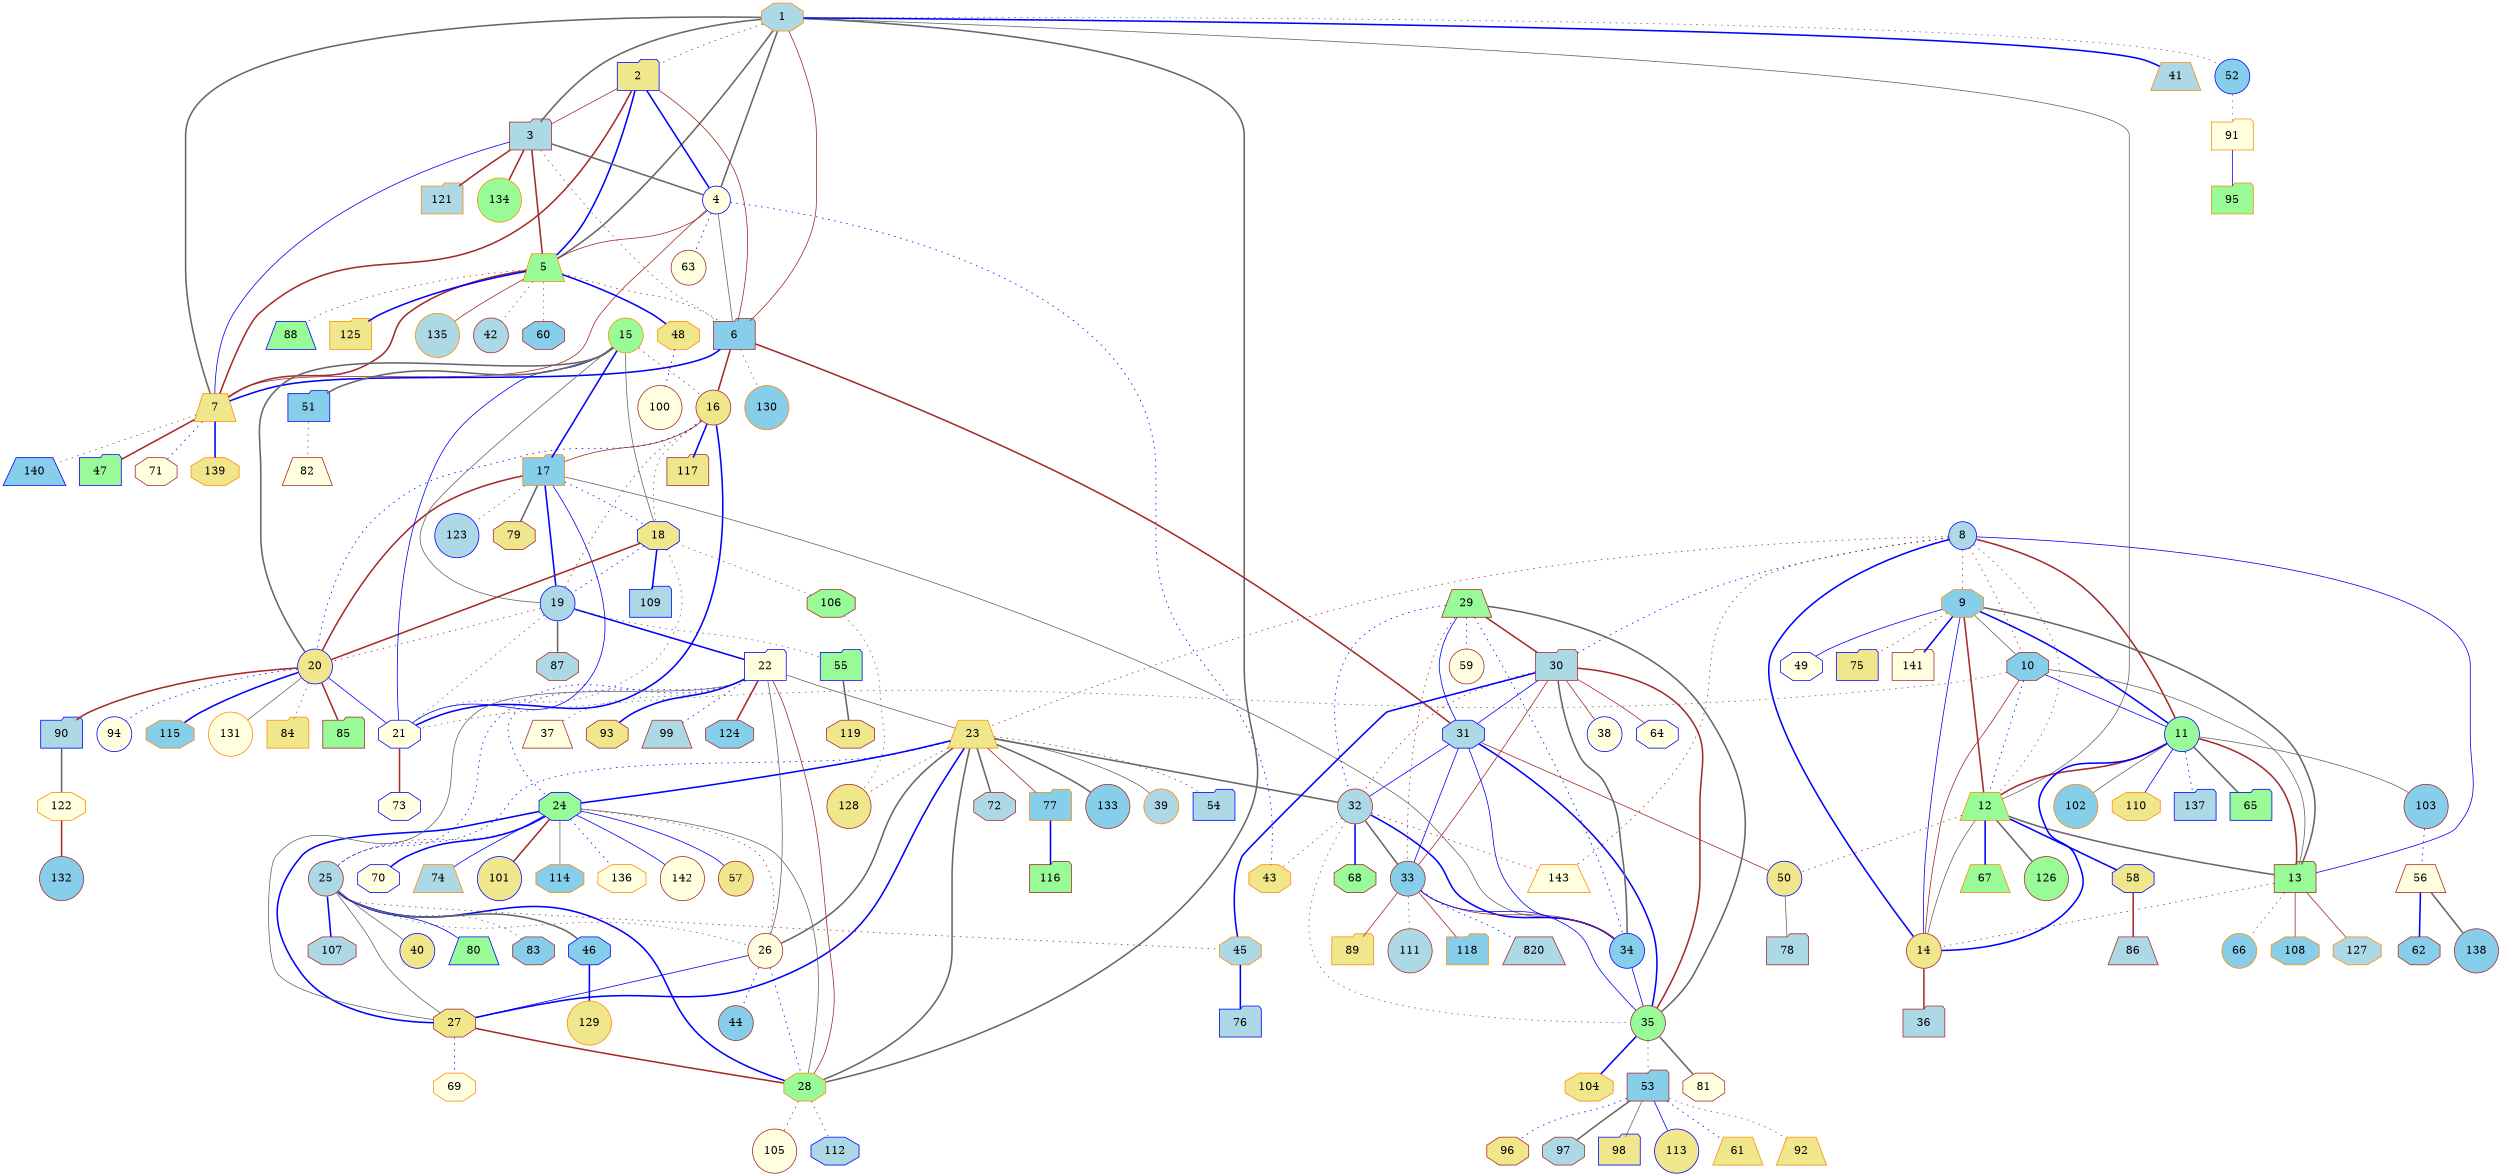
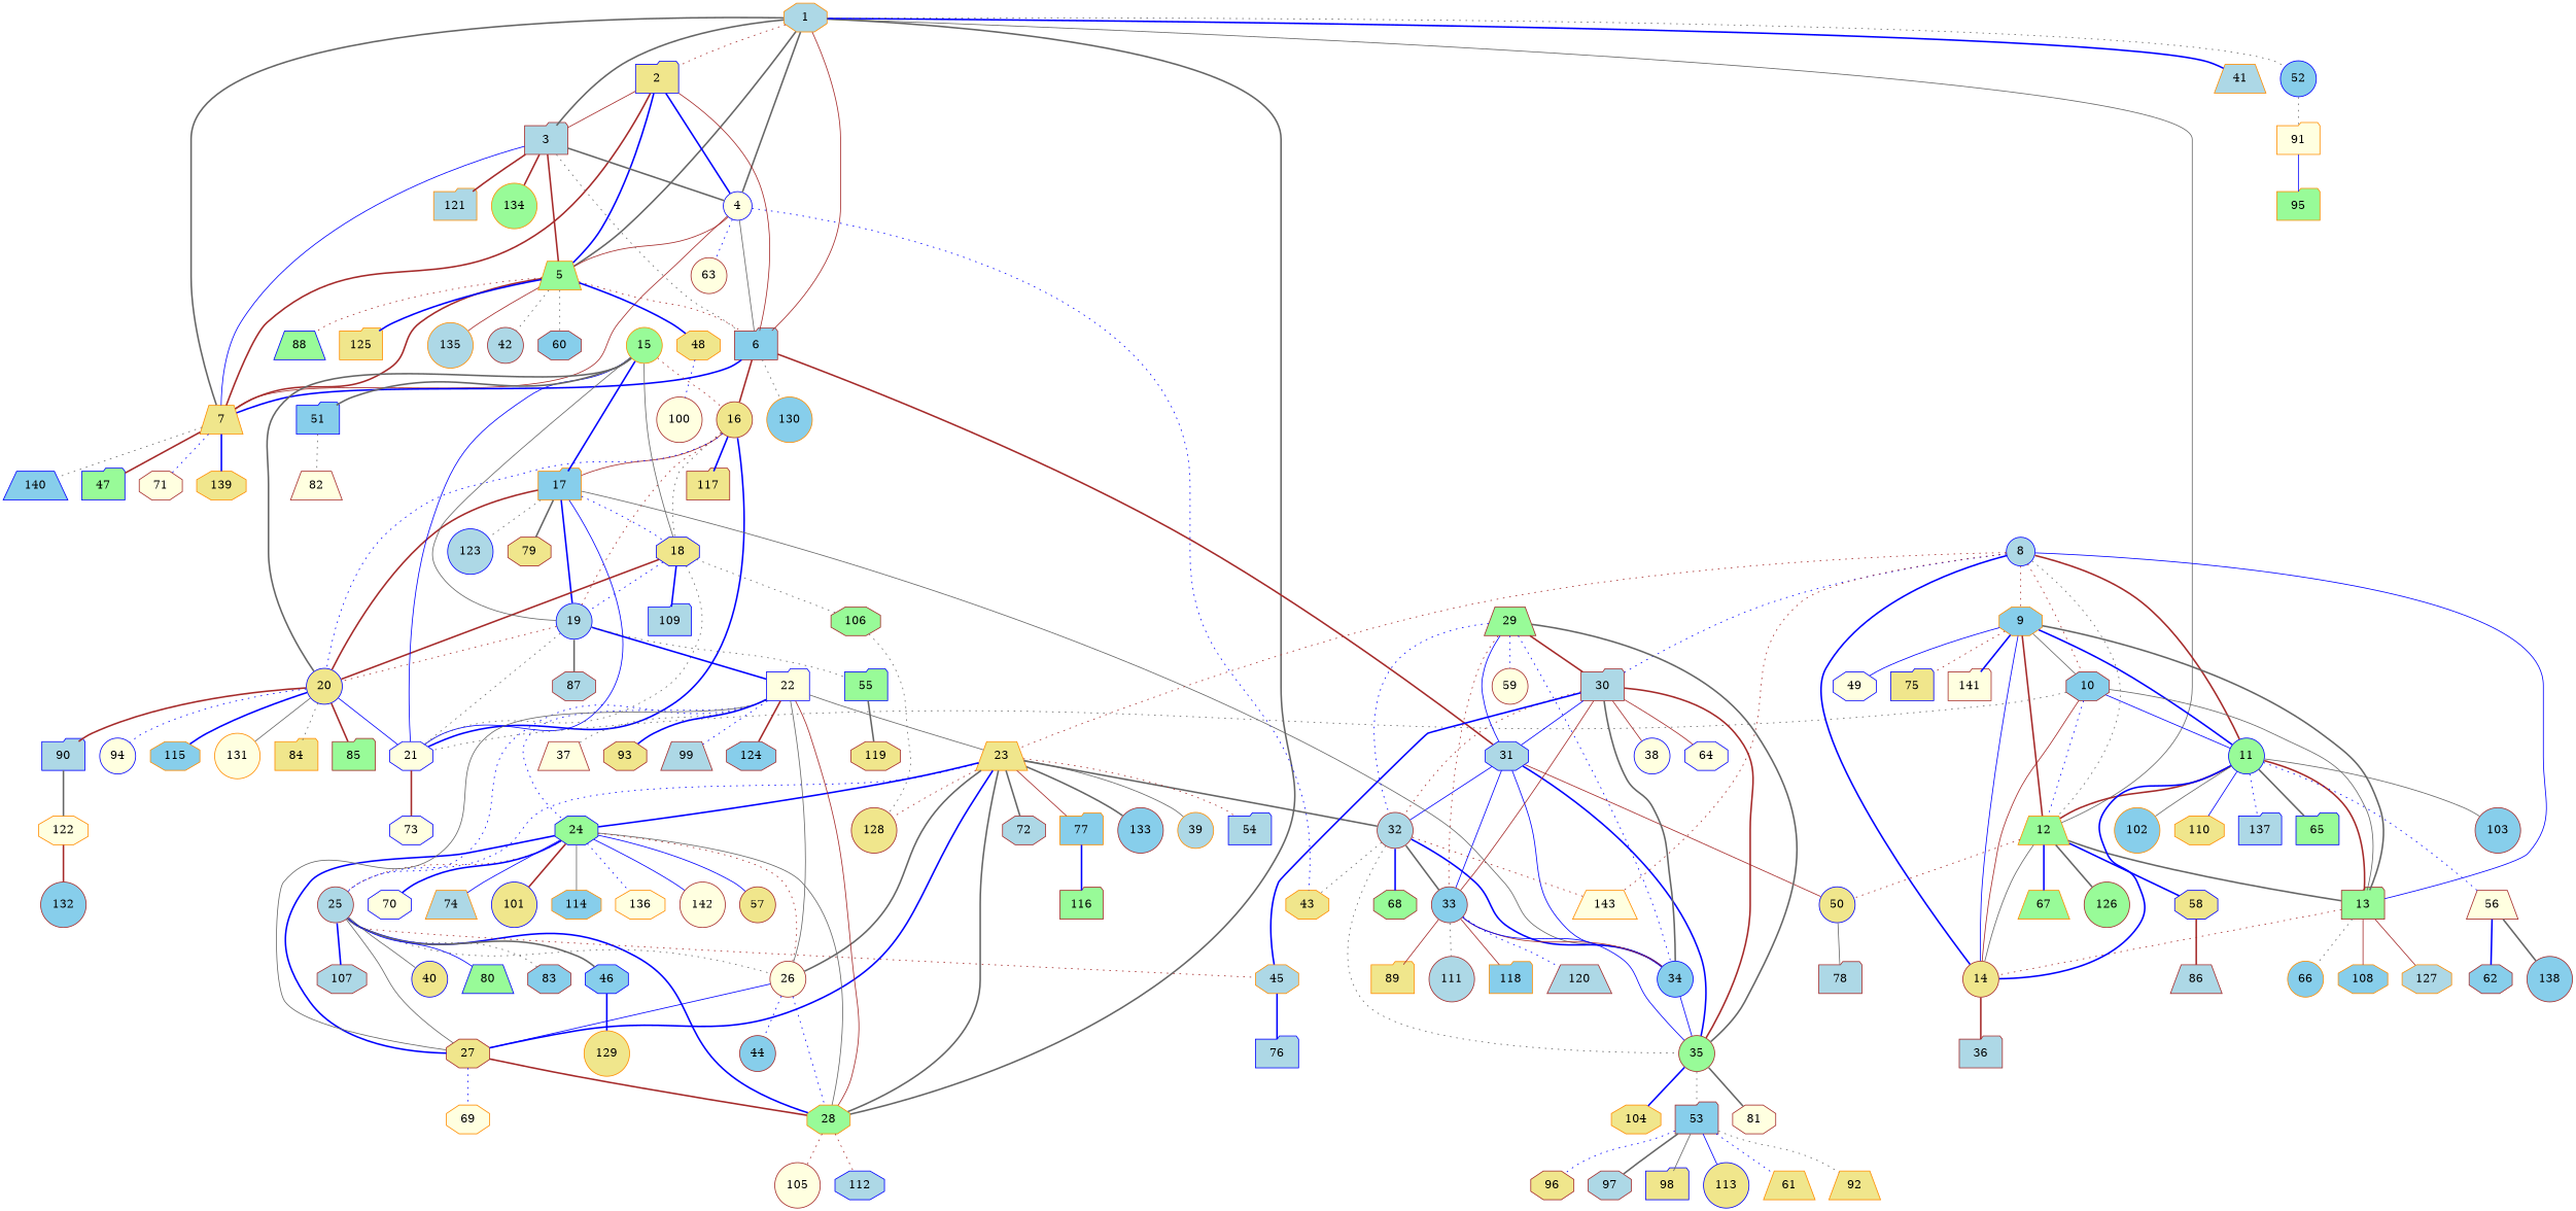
  graph {
    node [color=brown fillcolor=lightblue shape=octagon style=filled]
    edge [color=blue style=bold]
    1 [color=darkorange]
    2 [color=blue fillcolor=khaki shape=folder]
    3 [shape=folder]
    4 [color=blue fillcolor=lightyellow shape=circle]
    5 [color=darkorange fillcolor=palegreen shape=trapezium]
    6 [fillcolor=skyblue shape=folder]
    7 [color=darkorange fillcolor=khaki shape=trapezium]
    12 [color=darkorange fillcolor=palegreen shape=trapezium]
    28 [color=darkorange fillcolor=palegreen]
    41 [color=darkorange shape=trapezium]
    52 [color=blue fillcolor=skyblue shape=circle]
    121 [color=darkorange shape=folder]
    134 [color=darkorange fillcolor=palegreen shape=circle]
    43 [color=darkorange fillcolor=khaki]
    63 [fillcolor=lightyellow shape=circle]
    42 [shape=circle]
    48 [color=darkorange fillcolor=khaki]
    60 [fillcolor=skyblue]
    88 [color=blue fillcolor=palegreen shape=trapezium]
    125 [color=darkorange fillcolor=khaki shape=folder]
    135 [color=darkorange shape=circle]
    16 [fillcolor=khaki shape=circle]
    31 [color=blue]
    130 [color=darkorange fillcolor=skyblue shape=circle]
    47 [color=blue fillcolor=palegreen shape=folder]
    71 [fillcolor=lightyellow]
    139 [color=darkorange fillcolor=khaki]
    140 [color=blue fillcolor=skyblue shape=trapezium]
    13 [fillcolor=palegreen shape=folder]
    14 [fillcolor=khaki shape=circle]
    50 [color=blue fillcolor=khaki shape=circle]
    58 [color=blue fillcolor=khaki]
    67 [color=darkorange fillcolor=palegreen shape=trapezium]
    126 [fillcolor=palegreen shape=circle]
    105 [fillcolor=lightyellow shape=circle]
    112 [color=blue]
    91 [color=darkorange fillcolor=lightyellow shape=folder]
    100 [fillcolor=lightyellow shape=circle]
    21 [color=blue fillcolor=lightyellow]
    17 [color=darkorange fillcolor=skyblue shape=folder]
    18 [color=blue fillcolor=khaki]
    19 [color=blue shape=circle]
    20 [color=blue fillcolor=khaki shape=circle]
    117 [fillcolor=khaki shape=folder]
    34 [color=blue fillcolor=skyblue shape=circle]
    32 [shape=circle]
    33 [fillcolor=skyblue shape=circle]
    35 [fillcolor=palegreen shape=circle]
    8 [color=blue shape=circle]
    9 [color=darkorange fillcolor=skyblue]
    10 [fillcolor=skyblue]
    11 [color=blue fillcolor=palegreen shape=circle]
    23 [color=darkorange fillcolor=khaki shape=trapezium]
    30 [shape=folder]
    143 [color=darkorange fillcolor=lightyellow shape=trapezium]
    49 [color=blue fillcolor=lightyellow]
    75 [color=blue fillcolor=khaki shape=folder]
    141 [fillcolor=lightyellow shape=folder]
    56 [fillcolor=lightyellow shape=trapezium]
    65 [color=blue fillcolor=palegreen shape=folder]
    102 [color=darkorange fillcolor=skyblue shape=circle]
    103 [fillcolor=skyblue shape=circle]
    110 [color=darkorange fillcolor=khaki]
    137 [color=blue shape=folder]
    66 [color=darkorange fillcolor=skyblue shape=circle]
    108 [color=darkorange fillcolor=skyblue]
    127 [color=darkorange]
    36 [shape=folder]
    24 [color=blue fillcolor=palegreen]
    25 [shape=circle]
    26 [fillcolor=lightyellow shape=circle]
    27 [fillcolor=khaki]
    39 [color=darkorange shape=circle]
    54 [color=blue shape=folder]
    72
    77 [color=darkorange fillcolor=skyblue shape=folder]
    128 [fillcolor=khaki shape=circle]
    133 [fillcolor=skyblue shape=circle]
    45 [color=darkorange]
    38 [color=blue fillcolor=lightyellow shape=circle]
    64 [color=blue fillcolor=lightyellow]
    73 [color=blue fillcolor=lightyellow]
    62 [fillcolor=skyblue]
    138 [fillcolor=skyblue shape=circle]
    78 [shape=folder]
    86 [shape=trapezium]
    15 [color=darkorange fillcolor=palegreen shape=circle]
    51 [color=blue fillcolor=skyblue shape=folder]
    79 [fillcolor=khaki]
    123 [color=blue shape=circle]
    106 [fillcolor=palegreen]
    109 [color=blue shape=folder]
    22 [color=blue fillcolor=lightyellow shape=folder]
    55 [color=blue fillcolor=palegreen shape=folder]
    87
    84 [color=darkorange fillcolor=khaki shape=folder]
    85 [fillcolor=palegreen shape=folder]
    90 [color=blue shape=folder]
    94 [color=blue fillcolor=lightyellow shape=circle]
    115 [color=darkorange fillcolor=skyblue]
    131 [color=darkorange fillcolor=lightyellow shape=circle]
    82 [fillcolor=lightyellow shape=trapezium]
    37 [fillcolor=lightyellow shape=trapezium]
    93 [fillcolor=khaki]
    99 [shape=trapezium]
    124 [fillcolor=skyblue]
    119 [fillcolor=khaki]
    122 [color=darkorange fillcolor=lightyellow]
    57 [fillcolor=khaki shape=circle]
    70 [color=blue fillcolor=lightyellow]
    74 [color=darkorange shape=trapezium]
    101 [color=blue fillcolor=khaki shape=circle]
    114 [color=darkorange fillcolor=skyblue]
    136 [color=darkorange fillcolor=lightyellow]
    142 [fillcolor=lightyellow shape=circle]
    40 [color=blue fillcolor=khaki shape=circle]
    46 [color=blue fillcolor=skyblue]
    80 [color=blue fillcolor=palegreen shape=trapezium]
    83 [fillcolor=skyblue]
    107
    44 [fillcolor=skyblue shape=circle]
    69 [color=darkorange fillcolor=lightyellow]
    68 [fillcolor=palegreen]
    116 [fillcolor=palegreen shape=folder]
    76 [color=blue shape=folder]
    129 [color=darkorange fillcolor=khaki shape=circle]
    29 [fillcolor=palegreen shape=trapezium]
    59 [fillcolor=lightyellow shape=circle]
    89 [color=darkorange fillcolor=khaki shape=folder]
    111 [shape=circle]
    118 [color=darkorange fillcolor=skyblue shape=folder]
-   120 [shape=trapezium label=820]
+   120 [shape=trapezium]
    53 [fillcolor=skyblue shape=folder]
    81 [fillcolor=lightyellow]
    104 [color=darkorange fillcolor=khaki]
    61 [color=darkorange fillcolor=khaki shape=trapezium]
    92 [color=darkorange fillcolor=khaki shape=trapezium]
    96 [fillcolor=khaki]
    97
    98 [color=blue fillcolor=khaki shape=folder]
    113 [color=blue fillcolor=khaki shape=circle]
    95 [color=darkorange fillcolor=palegreen shape=folder]
    132 [fillcolor=skyblue shape=circle]
    1 -- 2 [color=brown style=dotted]
    1 -- 3 [color=gray40]
    1 -- 4 [color=gray40]
    1 -- 5 [color=gray40]
    1 -- 6 [color=brown style=solid]
    1 -- 7 [color=gray40]
    1 -- 12 [color=gray40 style=solid]
    1 -- 28 [color=gray40]
    1 -- 41
    1 -- 52 [color=gray40 style=dotted]
    2 -- 3 [color=brown style=solid]
    2 -- 4
    2 -- 5
    2 -- 6 [color=brown style=solid]
    2 -- 7 [color=brown]
    3 -- 4 [color=gray40]
    3 -- 5 [color=brown]
    3 -- 6 [color=gray40 style=dotted]
    3 -- 7 [style=solid]
    3 -- 121 [color=brown]
    3 -- 134 [color=brown]
    4 -- 5 [color=brown style=solid]
    4 -- 6 [color=gray40 style=solid]
    4 -- 7 [color=brown style=solid]
    4 -- 43 [style=dotted]
    4 -- 63 [style=dotted]
    5 -- 6 [color=brown style=dotted]
    5 -- 7 [color=brown]
    5 -- 42 [color=gray40 style=dotted]
    5 -- 48
    5 -- 60 [color=gray40 style=dotted]
    5 -- 88 [color=brown style=dotted]
    5 -- 125
    5 -- 135 [color=brown style=solid]
    6 -- 7
    6 -- 16 [color=brown]
    6 -- 31 [color=brown]
    6 -- 130 [color=gray40 style=dotted]
    7 -- 47 [color=brown]
    7 -- 71 [style=dotted]
    7 -- 139
    7 -- 140 [color=gray40 style=dotted]
    12 -- 13 [color=gray40]
    12 -- 14 [color=gray40 style=solid]
    12 -- 50 [color=brown style=dotted]
    12 -- 58
    12 -- 67
    12 -- 126 [color=gray40]
    28 -- 105 [color=brown style=dotted]
    28 -- 112 [color=brown style=dotted]
    52 -- 91 [color=gray40 style=dotted]
    48 -- 100 [style=dotted]
    16 -- 21
    16 -- 17 [color=brown style=solid]
    16 -- 18 [color=gray40 style=dotted]
    16 -- 19 [color=brown style=dotted]
    16 -- 20 [style=dotted]
    16 -- 117
    31 -- 50 [color=brown style=solid]
    31 -- 34 [style=solid]
    31 -- 32 [style=solid]
    31 -- 33 [style=solid]
    31 -- 35
    13 -- 14 [color=brown style=dotted]
    13 -- 66 [color=gray40 style=dotted]
    13 -- 108 [color=brown style=solid]
    13 -- 127 [color=brown style=solid]
    14 -- 36 [color=brown]
    50 -- 78 [color=gray40 style=solid]
    58 -- 86 [color=brown]
    91 -- 95 [style=solid]
    21 -- 73 [color=brown]
    17 -- 21 [style=solid]
    17 -- 18 [style=dotted]
    17 -- 19
    17 -- 20 [color=brown]
    17 -- 34 [color=gray40 style=solid]
    17 -- 79 [color=gray40]
    17 -- 123 [color=gray40 style=dotted]
    18 -- 21 [color=gray40 style=dotted]
    18 -- 19 [style=dotted]
    18 -- 20 [color=brown]
    18 -- 106 [color=gray40 style=dotted]
    18 -- 109
    19 -- 21 [color=gray40 style=dotted]
    19 -- 20 [color=brown style=dotted]
    19 -- 22
    19 -- 55 [color=gray40 style=dotted]
    19 -- 87 [color=gray40]
    20 -- 21 [style=solid]
    20 -- 84 [color=gray40 style=dotted]
    20 -- 85 [color=brown]
    20 -- 90 [color=brown]
    20 -- 94 [style=dotted]
    20 -- 115
    20 -- 131 [color=gray40 style=solid]
    34 -- 35 [style=solid]
    32 -- 43 [color=gray40 style=dotted]
    32 -- 34
    32 -- 33 [color=gray40]
    32 -- 35 [color=gray40 style=dotted]
    32 -- 143 [color=brown style=dotted]
    32 -- 68
    33 -- 34 [color=brown style=solid]
    33 -- 35 [style=solid]
    33 -- 89 [color=brown style=solid]
    33 -- 111 [color=gray40 style=dotted]
    33 -- 118 [color=brown style=solid]
    33 -- 120 [style=dotted]
    35 -- 53 [color=gray40 style=dotted]
    35 -- 81 [color=gray40]
    35 -- 104
    8 -- 12 [color=gray40 style=dotted]
    8 -- 13 [style=solid]
    8 -- 14
    8 -- 9 [color=brown style=dotted]
    8 -- 10 [color=brown style=dotted]
    8 -- 11 [color=brown]
    8 -- 23 [color=brown style=dotted]
    8 -- 30 [style=dotted]
    8 -- 143 [color=brown style=dotted]
    9 -- 12 [color=brown]
    9 -- 13 [color=gray40]
    9 -- 14 [style=solid]
    9 -- 10 [color=gray40 style=solid]
    9 -- 11
    9 -- 49 [style=solid]
    9 -- 75 [color=brown style=dotted]
    9 -- 141
    10 -- 12 [style=dotted]
    10 -- 13 [color=gray40 style=solid]
    10 -- 14 [color=brown style=solid]
    10 -- 21 [color=gray40 style=dotted]
    10 -- 11 [style=solid]
    11 -- 12 [color=brown]
    11 -- 13 [color=brown]
    11 -- 14
-   103 -- 56 [style=dotted]
+   11 -- 56 [style=dotted]
    11 -- 65 [color=gray40]
    11 -- 102 [color=gray40 style=solid]
    11 -- 103 [color=gray40 style=solid]
    11 -- 110 [style=solid]
    11 -- 137 [style=dotted]
    23 -- 28 [color=gray40]
    23 -- 32 [color=gray40]
    23 -- 24
    23 -- 25 [style=dotted]
    23 -- 26 [color=gray40]
    23 -- 27
    23 -- 39 [color=gray40 style=solid]
    23 -- 54 [color=brown style=dotted]
    23 -- 72 [color=gray40]
    23 -- 77 [color=brown style=solid]
    23 -- 128 [color=brown style=dotted]
    23 -- 133 [color=gray40]
    30 -- 31 [style=solid]
    30 -- 34 [color=gray40]
    30 -- 32 [color=brown style=dotted]
    30 -- 33 [color=brown style=solid]
    30 -- 35 [color=brown]
    30 -- 45
    30 -- 38 [color=brown style=solid]
    30 -- 64 [color=brown style=solid]
    56 -- 62
    56 -- 138 [color=gray40]
    24 -- 28 [color=gray40 style=solid]
    24 -- 25 [color=brown style=dotted]
    24 -- 26 [color=brown style=dotted]
    24 -- 27
    24 -- 57 [style=solid]
    24 -- 70
    24 -- 74 [style=solid]
    24 -- 101 [color=brown]
    24 -- 114 [color=gray40 style=solid]
    24 -- 136 [style=dotted]
    24 -- 142 [style=solid]
    25 -- 28
    25 -- 26 [color=gray40 style=dotted]
    25 -- 27 [color=gray40 style=solid]
    25 -- 45 [color=brown style=dotted]
    25 -- 40 [color=gray40 style=solid]
    25 -- 46 [color=gray40]
    25 -- 80 [style=solid]
    25 -- 83 [color=gray40 style=dotted]
    25 -- 107
    26 -- 28 [style=dotted]
    26 -- 27 [style=solid]
    26 -- 44 [style=dotted]
    27 -- 28 [color=brown]
    27 -- 69 [style=dotted]
    77 -- 116
    45 -- 76
    15 -- 16 [color=brown style=dotted]
    15 -- 21 [style=solid]
    15 -- 17
    15 -- 18 [color=gray40 style=solid]
    15 -- 19 [color=gray40 style=solid]
    15 -- 20 [color=gray40]
    15 -- 51 [color=gray40]
    51 -- 82 [color=gray40 style=dotted]
    106 -- 128 [color=gray40 style=dotted]
    22 -- 28 [color=brown style=solid]
    22 -- 23 [color=gray40 style=solid]
    22 -- 24 [style=dotted]
    22 -- 25 [style=dotted]
    22 -- 26 [color=gray40 style=solid]
    22 -- 27 [color=gray40 style=solid]
    22 -- 37 [color=gray40 style=dotted]
    22 -- 93
    22 -- 99 [style=dotted]
    22 -- 124 [color=brown]
    55 -- 119 [color=gray40]
    90 -- 122 [color=gray40]
    122 -- 132 [color=brown]
    46 -- 129
    29 -- 31 [style=solid]
    29 -- 34 [style=dotted]
    29 -- 32 [style=dotted]
    29 -- 33 [color=brown style=dotted]
    29 -- 35 [color=gray40]
    29 -- 30 [color=brown]
    29 -- 59 [style=dotted]
    53 -- 61 [style=dotted]
    53 -- 92 [color=gray40 style=dotted]
    53 -- 96 [style=dotted]
    53 -- 97 [color=gray40]
    53 -- 98 [color=gray40 style=solid]
    53 -- 113 [style=solid]
  }
